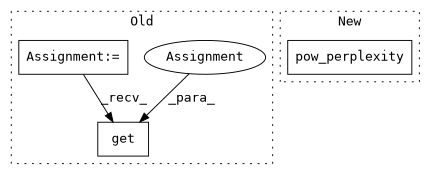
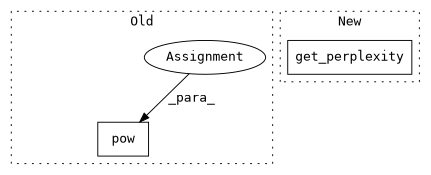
  digraph {
    fontname="DejaVu Sans Mono"
    node [a=32 fontname="DejaVu Sans Mono" shape=box]
    edge [fontname="DejaVu Sans Mono"]
-   n1 [l="4,1" label=get s="7419,7439"]
+   n1 [l="4,1" label=pow s="7419,7439"]
    n2 [a=34 l=1 label=Assignment s=7423 shape=ellipse]
-   n3 [a=7 l=4 label="Assignment:=" s=4945]
-   n4 [l="15,1" label=pow_perplexity s="7574,7603"]
+   n4 [l="15,1" label=get_perplexity s="7574,7603"]
    subgraph cluster_1 {
      label=Old
      style=dotted
      n1
      n2
-     n3
    }
    subgraph cluster_2 {
      label=New
      style=dotted
      n4
    }
    n2 -> n1 [label=_para_]
-   n3 -> n1 [label=_recv_]
  }
